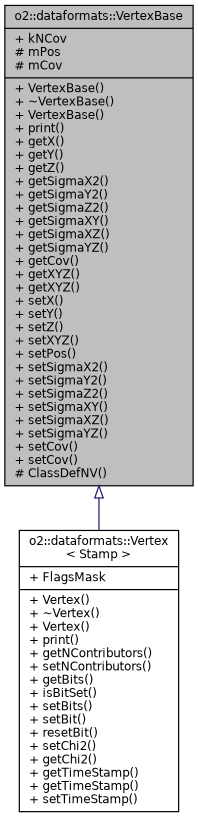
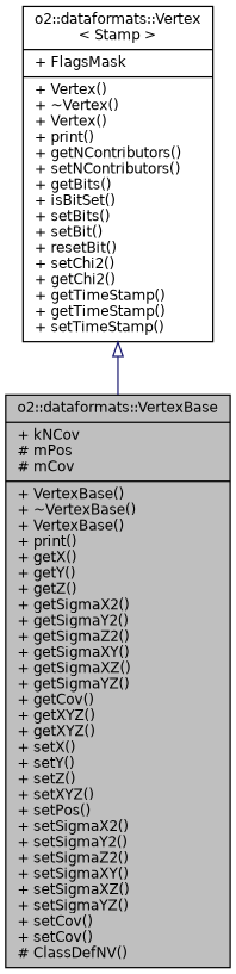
  digraph {
    fontname="DejaVu Sans"
    node [color=black fontname="DejaVu Sans" fontsize=10 shape=record]
    n1 [fillcolor=grey75 fontcolor=black height=0.2 label="{o2::dataformats::VertexBase\n|+ kNCov\l# mPos\l# mCov\l|+ VertexBase()\l+ ~VertexBase()\l+ VertexBase()\l+ print()\l+ getX()\l+ getY()\l+ getZ()\l+ getSigmaX2()\l+ getSigmaY2()\l+ getSigmaZ2()\l+ getSigmaXY()\l+ getSigmaXZ()\l+ getSigmaYZ()\l+ getCov()\l+ getXYZ()\l+ getXYZ()\l+ setX()\l+ setY()\l+ setZ()\l+ setXYZ()\l+ setPos()\l+ setSigmaX2()\l+ setSigmaY2()\l+ setSigmaZ2()\l+ setSigmaXY()\l+ setSigmaXZ()\l+ setSigmaYZ()\l+ setCov()\l+ setCov()\l# ClassDefNV()\l}" style=filled width=0.4]
    n2 [height=0.2 label="{o2::dataformats::Vertex\l\< Stamp \>\n|+ FlagsMask\l|+ Vertex()\l+ ~Vertex()\l+ Vertex()\l+ print()\l+ getNContributors()\l+ setNContributors()\l+ getBits()\l+ isBitSet()\l+ setBits()\l+ setBit()\l+ resetBit()\l+ setChi2()\l+ getChi2()\l+ getTimeStamp()\l+ getTimeStamp()\l+ setTimeStamp()\l}" width=0.4]
-   n1 -> n2 [arrowtail=onormal color=midnightblue dir=back fontname="DejaVu Sans" fontsize=10 labelfontname=Helvetica labelfontsize=10 style=solid]
+   n2 -> n1 [arrowtail=onormal color=midnightblue dir=back fontname="DejaVu Sans" fontsize=10 labelfontname=Helvetica labelfontsize=10 style=solid]
  }
